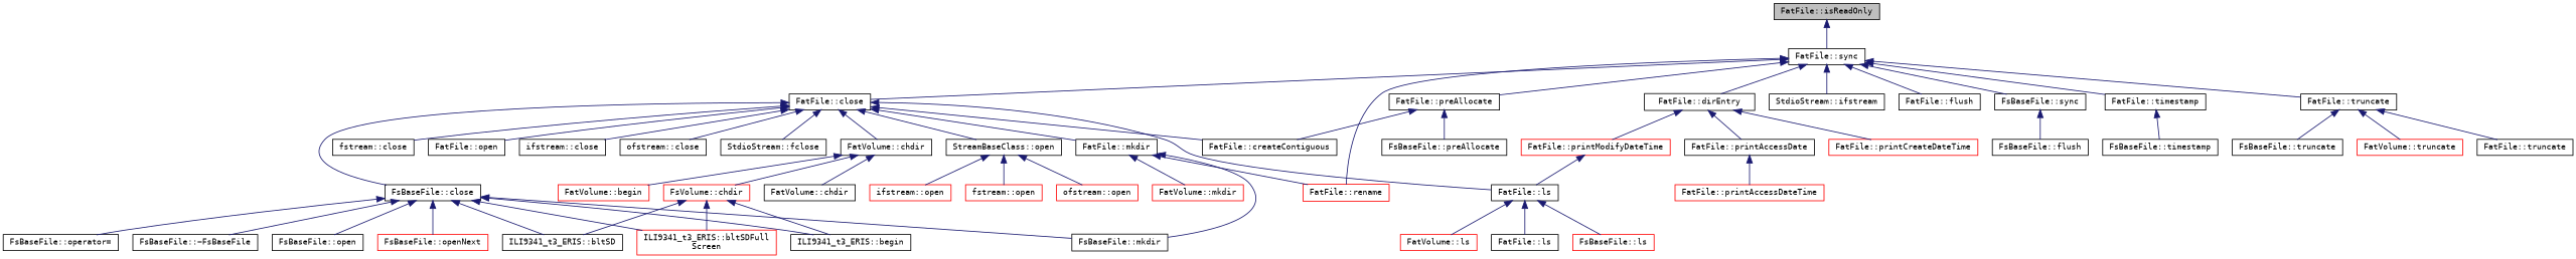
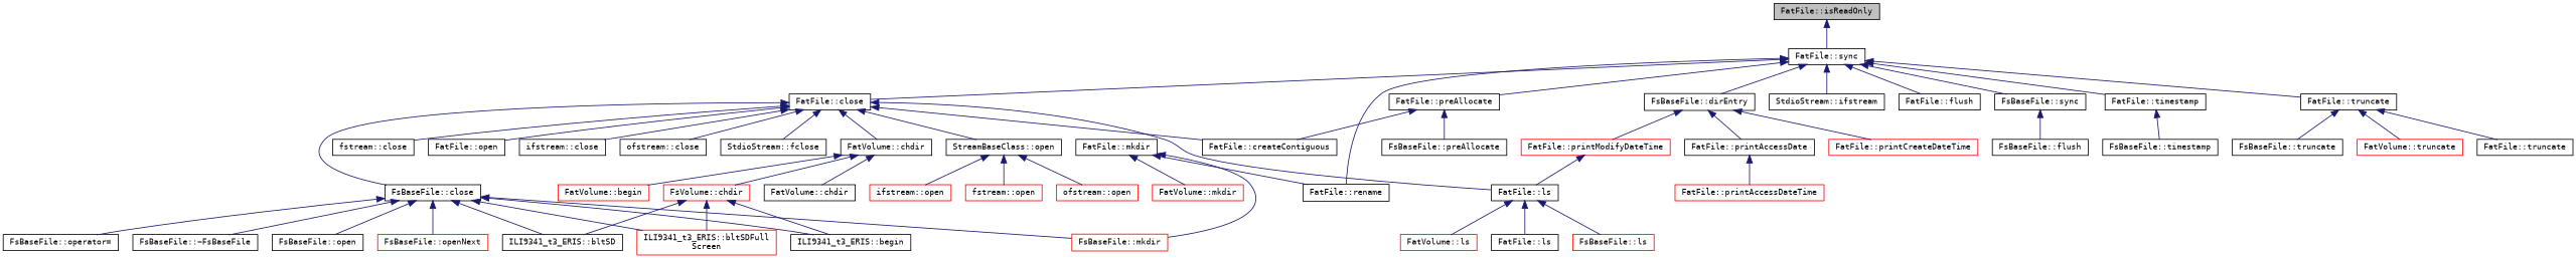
  digraph {
    fontname="DejaVu Sans Mono"
    rankdir=TB
    node [color=black fillcolor=white fontname="DejaVu Sans Mono" fontsize=10 shape=record style=filled]
    edge [color=midnightblue dir=back fontname="DejaVu Sans Mono" fontsize=10 labelfontname=Helvetica labelfontsize=10 style=solid]
    n1 [fillcolor=grey75 fontcolor=black height=0.2 label="FatFile::isReadOnly" width=0.4]
    n2 [height=0.2 label="FatFile::sync" width=0.4]
    n3 [height=0.2 label="FatFile::close" width=0.4]
-   n4 [color=red height=0.2 label="FatFile::rename" width=0.4]
-   n5 [height=0.2 label="FatFile::dirEntry" width=0.4]
+   n4 [height=0.2 label="FatFile::rename" width=0.4]
+   n5 [height=0.2 label="FsBaseFile::dirEntry" width=0.4]
    n6 [height=0.2 label="StdioStream::ifstream" width=0.4]
    n7 [height=0.2 label="FatFile::flush" width=0.4]
    n8 [height=0.2 label="FatFile::preAllocate" width=0.4]
    n9 [height=0.2 label="FsBaseFile::sync" width=0.4]
    n10 [height=0.2 label="FatFile::timestamp" width=0.4]
    n11 [height=0.2 label="FatFile::truncate" width=0.4]
    n12 [height=0.2 label="FatVolume::chdir" width=0.4]
    n13 [height=0.2 label="FsBaseFile::close" width=0.4]
    n14 [height=0.2 label="fstream::close" width=0.4]
    n15 [height=0.2 label="ifstream::close" width=0.4]
    n16 [height=0.2 label="ofstream::close" width=0.4]
    n17 [height=0.2 label="FatFile::createContiguous" width=0.4]
    n18 [height=0.2 label="StdioStream::fclose" width=0.4]
    n19 [height=0.2 label="FatFile::ls" width=0.4]
    n20 [height=0.2 label="FatFile::mkdir" width=0.4]
    n21 [height=0.2 label="StreamBaseClass::open" width=0.4]
    n22 [height=0.2 label="FatFile::open" width=0.4]
    n23 [height=0.2 label="FatFile::printAccessDate" width=0.4]
    n24 [color=red height=0.2 label="FatFile::printCreateDateTime" width=0.4]
    n25 [color=red height=0.2 label="FatFile::printModifyDateTime" width=0.4]
    n26 [height=0.2 label="FsBaseFile::preAllocate" width=0.4]
    n27 [height=0.2 label="FsBaseFile::flush" width=0.4]
    n28 [height=0.2 label="FsBaseFile::timestamp" width=0.4]
    n29 [height=0.2 label="FsBaseFile::truncate" width=0.4]
    n30 [color=red height=0.2 label="FatVolume::truncate" width=0.4]
    n31 [height=0.2 label="FatFile::truncate" width=0.4]
    n32 [color=red height=0.2 label="FatVolume::begin" width=0.4]
    n33 [color=red height=0.2 label="FsVolume::chdir" width=0.4]
    n34 [height=0.2 label="FatVolume::chdir" width=0.4]
    n35 [height=0.2 label="ILI9341_t3_ERIS::begin" width=0.4]
    n36 [height=0.2 label="ILI9341_t3_ERIS::bltSD" width=0.4]
    n37 [color=red height=0.2 label="ILI9341_t3_ERIS::bltSDFull\lScreen" width=0.4]
-   n38 [height=0.2 label="FsBaseFile::mkdir" width=0.4]
+   n38 [color=red height=0.2 label="FsBaseFile::mkdir" width=0.4]
    n39 [height=0.2 label="FsBaseFile::open" width=0.4]
    n40 [color=red height=0.2 label="FsBaseFile::openNext" width=0.4]
    n41 [height=0.2 label="FsBaseFile::operator=" width=0.4]
    n42 [height=0.2 label="FsBaseFile::~FsBaseFile" width=0.4]
    n43 [color=red height=0.2 label="FsBaseFile::ls" width=0.4]
    n44 [color=red height=0.2 label="FatVolume::ls" width=0.4]
    n45 [height=0.2 label="FatFile::ls" width=0.4]
    n46 [color=red height=0.2 label="FatVolume::mkdir" width=0.4]
    n47 [color=red height=0.2 label="ifstream::open" width=0.4]
    n48 [color=red height=0.2 label="fstream::open" width=0.4]
    n49 [color=red height=0.2 label="ofstream::open" width=0.4]
    n50 [color=red height=0.2 label="FatFile::printAccessDateTime" width=0.4]
    n1 -> n2
    n2 -> n3
    n2 -> n4
    n2 -> n5
    n2 -> n6
    n2 -> n7
    n2 -> n8
    n2 -> n9
    n2 -> n10
    n2 -> n11
    n3 -> n12
    n3 -> n13
    n3 -> n14
    n3 -> n15
    n3 -> n16
    n3 -> n17
    n3 -> n18
    n3 -> n19
-   n3 -> n20
    n3 -> n21
    n3 -> n22
    n5 -> n23
    n5 -> n24
    n5 -> n25
    n8 -> n17
    n8 -> n26
    n9 -> n27
    n10 -> n28
    n11 -> n29
    n11 -> n30
    n11 -> n31
    n12 -> n32
    n12 -> n33
    n12 -> n34
    n13 -> n35
    n13 -> n36
    n13 -> n37
    n13 -> n38
    n13 -> n39
    n13 -> n40
    n13 -> n41
    n13 -> n42
    n19 -> n43
    n19 -> n44
    n19 -> n45
    n20 -> n4
    n20 -> n38
    n20 -> n46
    n21 -> n47
    n21 -> n48
    n21 -> n49
    n23 -> n50
    n25 -> n19
    n33 -> n35
    n33 -> n36
    n33 -> n37
  }
